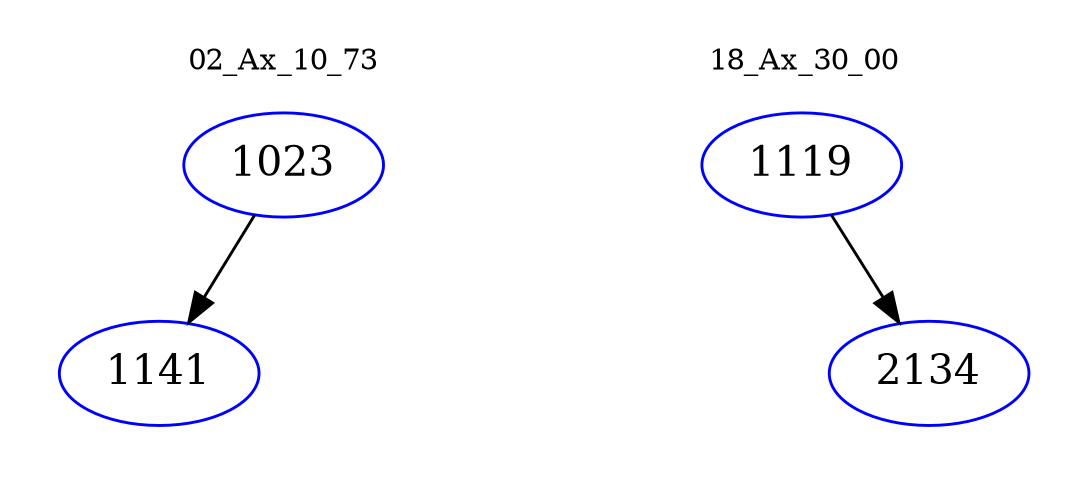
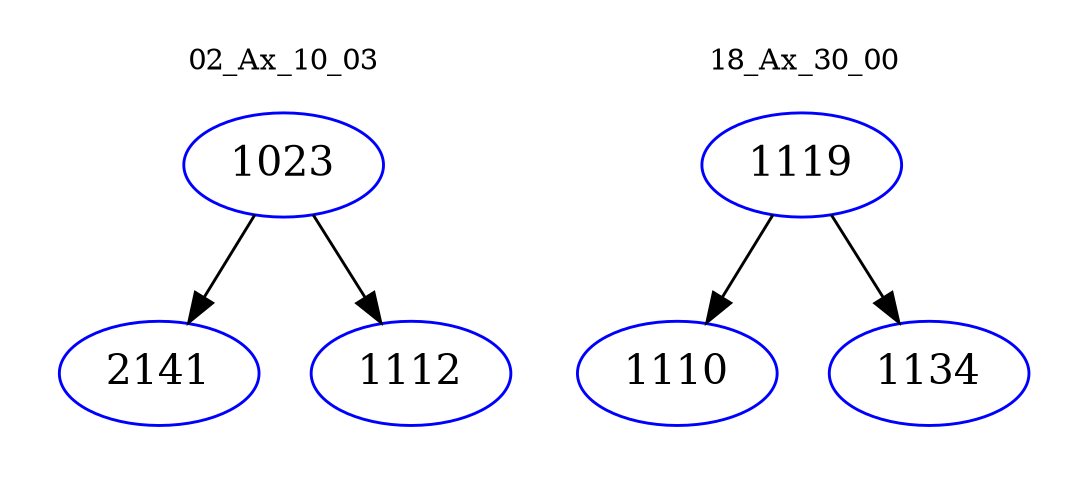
  digraph {
    node [color=blue]
    edge [color=black]
    n1 [label=1023]
-   n2 [label=1141]
+   n2 [label=2141]
+   n3 [label=1112]
    n4 [label=1119]
-   n6 [label=2134]
+   n5 [label=1110]
+   n6 [label=1134]
    subgraph cluster_1 {
      color=white
      fontsize=10
-     label="02_Ax_10_73"
+     label="02_Ax_10_03"
      n1
      n2
+     n3
    }
    subgraph cluster_2 {
      color=white
      fontsize=10
      label="18_Ax_30_00"
      n4
+     n5
      n6
    }
    n1 -> n2
+   n1 -> n3
+   n4 -> n5
    n4 -> n6
  }
